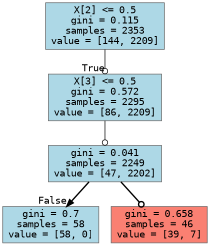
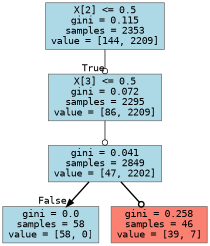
  digraph {
    fontname="DejaVu Sans Mono"
    node [color=gray40 fillcolor=lightblue fontname="DejaVu Sans Mono" shape=box style=filled]
    edge [arrowhead=odot fontname="DejaVu Sans Mono" style=solid]
    n1 [label="X[2] <= 0.5\ngini = 0.115\nsamples = 2353\nvalue = [144, 2209]"]
-   n2 [label="X[3] <= 0.5\ngini = 0.572\nsamples = 2295\nvalue = [86, 2209]"]
-   n3 [label="gini = 0.041\nsamples = 2249\nvalue = [47, 2202]"]
-   n4 [label="gini = 0.7\nsamples = 58\nvalue = [58, 0]"]
-   n5 [fillcolor=salmon label="gini = 0.658\nsamples = 46\nvalue = [39, 7]"]
+   n2 [label="X[3] <= 0.5\ngini = 0.072\nsamples = 2295\nvalue = [86, 2209]"]
+   n3 [label="gini = 0.041\nsamples = 2849\nvalue = [47, 2202]"]
+   n4 [label="gini = 0.0\nsamples = 58\nvalue = [58, 0]"]
+   n5 [fillcolor=salmon label="gini = 0.258\nsamples = 46\nvalue = [39, 7]"]
    n1 -> n2 [headlabel=True labelangle=45 labeldistance=2.5]
    n2 -> n3
    n3 -> n4 [arrowhead=normal headlabel=False labelangle=-45 labeldistance=2.5 style=bold]
    n3 -> n5 [style=bold]
  }
